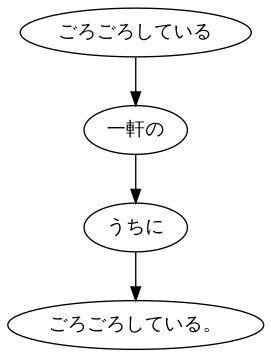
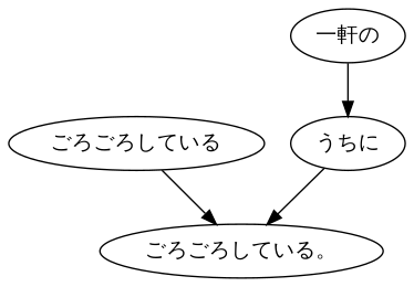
  digraph {
    fontname="PT Serif"
    node [fontname="PT Serif"]
    edge [fontname="PT Serif"]
    n1 [label="ごろごろしている"]
    n2 [label="ごろごろしている。"]
    n3 [label="一軒の"]
    n4 [label="うちに"]
-   n1 -> n3
+   n1 -> n2
    n3 -> n4
    n4 -> n2
  }
